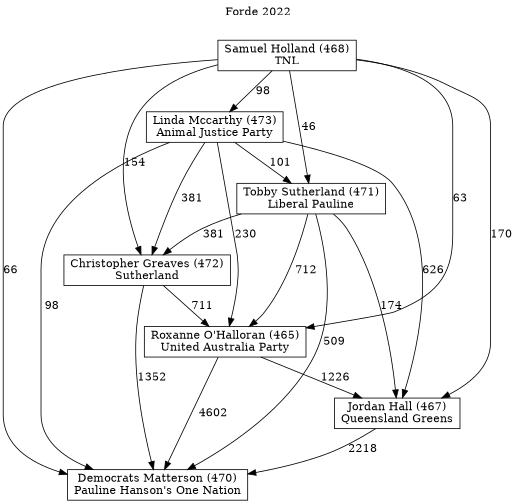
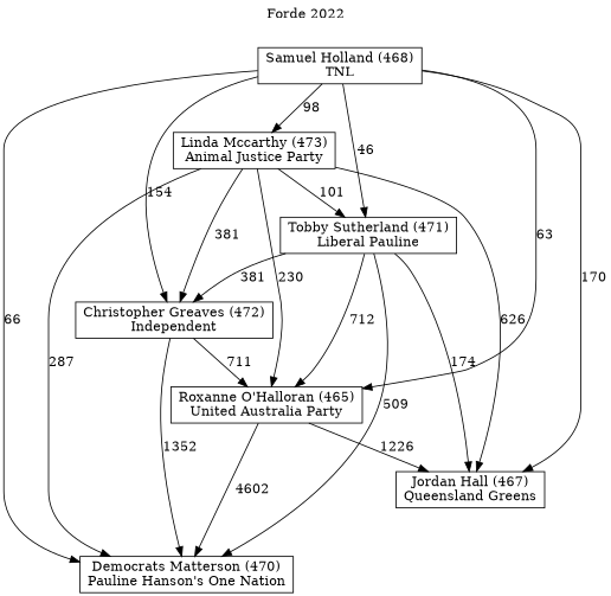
  digraph {
    label="Forde 2022"
    labelloc=t
    mclimit=10
    node [shape=box]
    n1 [label="Democrats Matterson (470)\nPauline Hanson's One Nation"]
    n2 [label="Jordan Hall (467)\nQueensland Greens"]
    n3 [label="Roxanne O'Halloran (465)\nUnited Australia Party"]
-   n4 [label="Christopher Greaves (472)\nSutherland"]
+   n4 [label="Christopher Greaves (472)\nIndependent"]
    n5 [label="Tobby Sutherland (471)\nLiberal Pauline"]
    n6 [label="Linda Mccarthy (473)\nAnimal Justice Party"]
    n7 [label="Samuel Holland (468)\nTNL"]
-   n2 -> n1 [label=2218]
    n3 -> n1 [label=4602]
    n3 -> n2 [label=1226]
    n4 -> n1 [label=1352]
    n4 -> n3 [label=711]
    n5 -> n1 [label=509]
    n5 -> n2 [label=174]
    n5 -> n3 [label=712]
    n5 -> n4 [label=381]
-   n6 -> n1 [label=98]
+   n6 -> n1 [label=287]
    n6 -> n2 [label=626]
    n6 -> n3 [label=230]
    n6 -> n4 [label=381]
    n6 -> n5 [label=101]
    n7 -> n1 [label=66]
    n7 -> n2 [label=170]
    n7 -> n3 [label=63]
    n7 -> n4 [label=154]
    n7 -> n5 [label=46]
    n7 -> n6 [label=98]
  }
